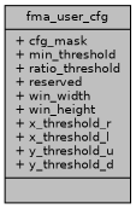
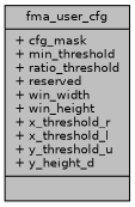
  digraph {
-   n1 [color=black fillcolor=grey75 fontcolor=black fontname=Helvetica fontsize=10 height=0.2 label="{fma_user_cfg\n|+ cfg_mask\l+ min_threshold\l+ ratio_threshold\l+ reserved\l+ win_width\l+ win_height\l+ x_threshold_r\l+ x_threshold_l\l+ y_threshold_u\l+ y_threshold_d\l|}" shape=record style=filled width=0.4]
+   n1 [color=black fillcolor=grey75 fontcolor=black fontname=Helvetica fontsize=10 height=0.2 label="{fma_user_cfg\n|+ cfg_mask\l+ min_threshold\l+ ratio_threshold\l+ reserved\l+ win_width\l+ win_height\l+ x_threshold_r\l+ x_threshold_l\l+ y_threshold_u\l+ y_height_d\l|}" shape=record style=filled width=0.4]
  }
